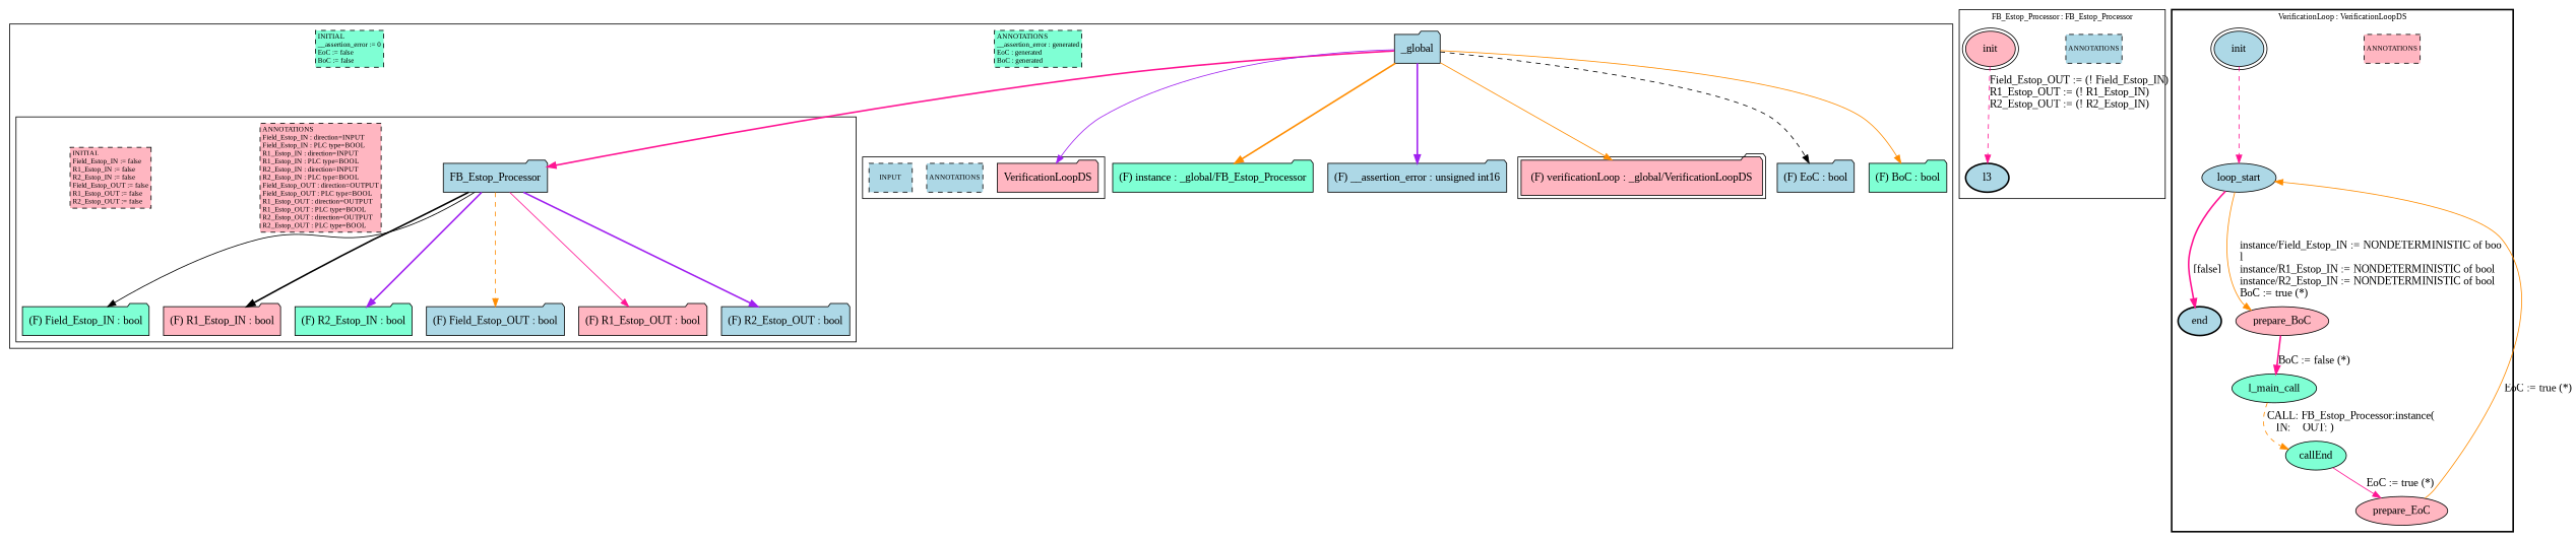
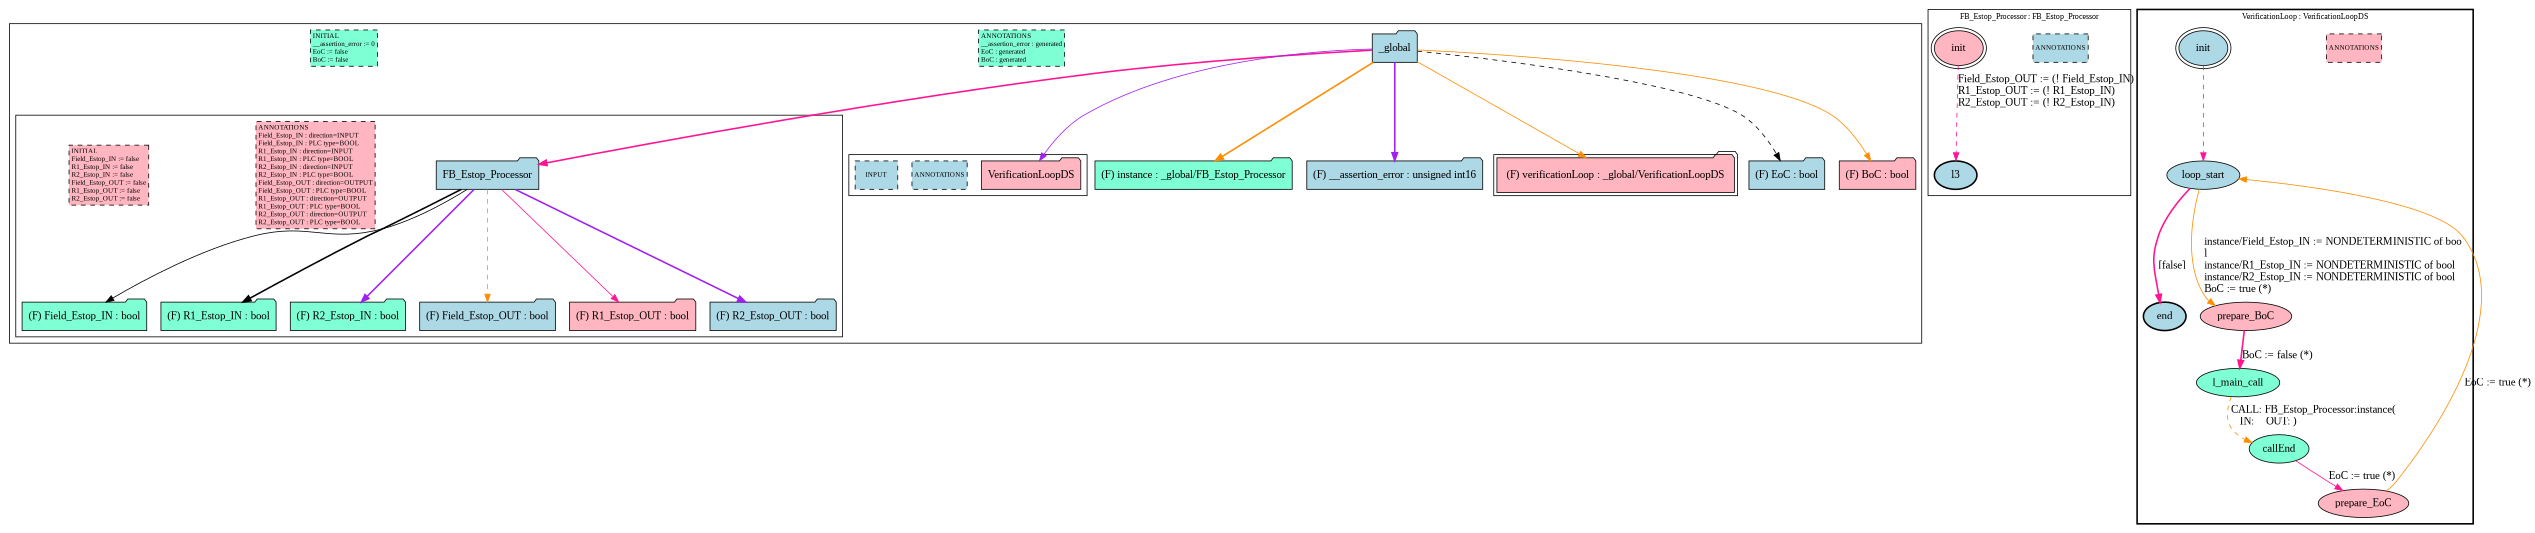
  digraph {
    fontname="Liberation Serif"
    node [fillcolor=lightblue fontname="Liberation Serif" shape=folder style=filled]
    edge [color=darkorange fontname="Liberation Serif" style=solid]
    n1 [label=FB_Estop_Processor]
    n2 [fillcolor=aquamarine label="(F) Field_Estop_IN : bool"]
-   n3 [fillcolor=lightpink label="(F) R1_Estop_IN : bool"]
+   n3 [fillcolor=aquamarine label="(F) R1_Estop_IN : bool"]
    n4 [fillcolor=aquamarine label="(F) R2_Estop_IN : bool"]
    n5 [label="(F) Field_Estop_OUT : bool"]
    n6 [fillcolor=lightpink label="(F) R1_Estop_OUT : bool"]
    n7 [label="(F) R2_Estop_OUT : bool"]
    n8 [fillcolor=lightpink fontsize=9 label="ANNOTATIONS\lField_Estop_IN : direction=INPUT\lField_Estop_IN : PLC type=BOOL\lR1_Estop_IN : direction=INPUT\lR1_Estop_IN : PLC type=BOOL\lR2_Estop_IN : direction=INPUT\lR2_Estop_IN : PLC type=BOOL\lField_Estop_OUT : direction=OUTPUT\lField_Estop_OUT : PLC type=BOOL\lR1_Estop_OUT : direction=OUTPUT\lR1_Estop_OUT : PLC type=BOOL\lR2_Estop_OUT : direction=OUTPUT\lR2_Estop_OUT : PLC type=BOOL\l" margin="0.04,0.04" shape=rectangle style="dashed,filled"]
    n9 [fillcolor=lightpink fontsize=9 label="INITIAL\lField_Estop_IN := false\lR1_Estop_IN := false\lR2_Estop_IN := false\lField_Estop_OUT := false\lR1_Estop_OUT := false\lR2_Estop_OUT := false\l" margin="0.04,0.04" shape=rectangle style="dashed,filled"]
    n10 [fillcolor=lightpink label=VerificationLoopDS]
    n11 [fontsize=9 label=ANNOTATIONS margin="0.04,0.04" shape=rectangle style="dashed,filled"]
    n12 [fontsize=9 label=INPUT margin="0.04,0.04" shape=rectangle style="dashed,filled"]
    n13 [label=_global]
    n14 [fillcolor=aquamarine label="(F) instance : _global/FB_Estop_Processor"]
    n15 [label="(F) __assertion_error : unsigned int16"]
    n16 [fillcolor=lightpink label="(F) verificationLoop : _global/VerificationLoopDS" peripheries=2]
    n17 [label="(F) EoC : bool"]
-   n18 [fillcolor=aquamarine label="(F) BoC : bool"]
+   n18 [fillcolor=lightpink label="(F) BoC : bool"]
    n19 [fillcolor=aquamarine fontsize=9 label="ANNOTATIONS\l__assertion_error : generated\lEoC : generated\lBoC : generated\l" margin="0.04,0.04" shape=rectangle style="dashed,filled"]
    n20 [fillcolor=aquamarine fontsize=9 label="INITIAL\l__assertion_error := 0\lEoC := false\lBoC := false\l" margin="0.04,0.04" shape=rectangle style="dashed,filled"]
    n21 [fontsize=9 label=ANNOTATIONS margin="0.04,0.04" shape=rectangle style="dashed,filled"]
    n22 [color=black fillcolor=lightpink label=init peripheries=2 shape=ellipse]
    n23 [color=black label=l3 shape=ellipse style="bold,filled"]
    n24 [fillcolor=lightpink fontsize=9 label=ANNOTATIONS margin="0.04,0.04" shape=rectangle style="dashed,filled"]
    n25 [color=black label=init peripheries=2 shape=ellipse]
    n26 [color=black label=loop_start shape=ellipse]
    n27 [color=black label=end shape=ellipse style="bold,filled"]
    n28 [color=black fillcolor=lightpink label=prepare_BoC shape=ellipse]
    n29 [color=black fillcolor=aquamarine label=l_main_call shape=ellipse]
    n30 [color=black fillcolor=aquamarine label=callEnd shape=ellipse]
    n31 [color=black fillcolor=lightpink label=prepare_EoC shape=ellipse]
    subgraph cluster_1 {
      n13
      n14
      n15
      n16
      n17
      n18
      n19
      n20
      subgraph cluster_2 {
        n1
        n2
        n3
        n4
        n5
        n6
        n7
        n8
        n9
      }
      subgraph cluster_3 {
        n10
        n11
        n12
      }
    }
    subgraph cluster_4 {
      color=black
      fontsize=10
      label="FB_Estop_Processor : FB_Estop_Processor"
      ranksep=0.4
      n21
      n22
      n23
    }
    subgraph cluster_5 {
      color=black
      fontsize=10
      label="VerificationLoop : VerificationLoopDS"
      ranksep=0.4
      style=bold
      n24
      n25
      n26
      n27
      n28
      n29
      n30
      n31
    }
    n1 -> n2 [color=black]
    n1 -> n3 [color=black style=bold]
    n1 -> n4 [color=purple style=bold]
    n1 -> n5 [style=dashed]
    n1 -> n6 [color=deeppink]
    n1 -> n7 [color=purple style=bold]
    n13 -> n1 [color=deeppink style=bold]
    n13 -> n10 [color=purple]
    n13 -> n14 [style=bold]
    n13 -> n15 [color=purple style=bold]
    n13 -> n16
    n13 -> n17 [color=black style=dashed]
    n13 -> n18
    n22 -> n23 [color=deeppink label="Field_Estop_OUT := (! Field_Estop_IN)\lR1_Estop_OUT := (! R1_Estop_IN)\lR2_Estop_OUT := (! R2_Estop_IN)\l" style=dashed]
    n25 -> n26 [color=deeppink style=dashed]
    n26 -> n27 [color=deeppink label="[false]" style=bold]
    n26 -> n28 [label="instance/Field_Estop_IN := NONDETERMINISTIC of boo\ll\linstance/R1_Estop_IN := NONDETERMINISTIC of bool\linstance/R2_Estop_IN := NONDETERMINISTIC of bool\lBoC := true (*)\l"]
    n28 -> n29 [color=deeppink label="BoC := false (*)" style=bold]
    n29 -> n30 [label="CALL: FB_Estop_Processor:instance(\l   IN:    OUT: )\l" style=dashed]
    n30 -> n31 [color=deeppink label="EoC := true (*)"]
    n31 -> n26 [label="EoC := true (*)"]
  }
